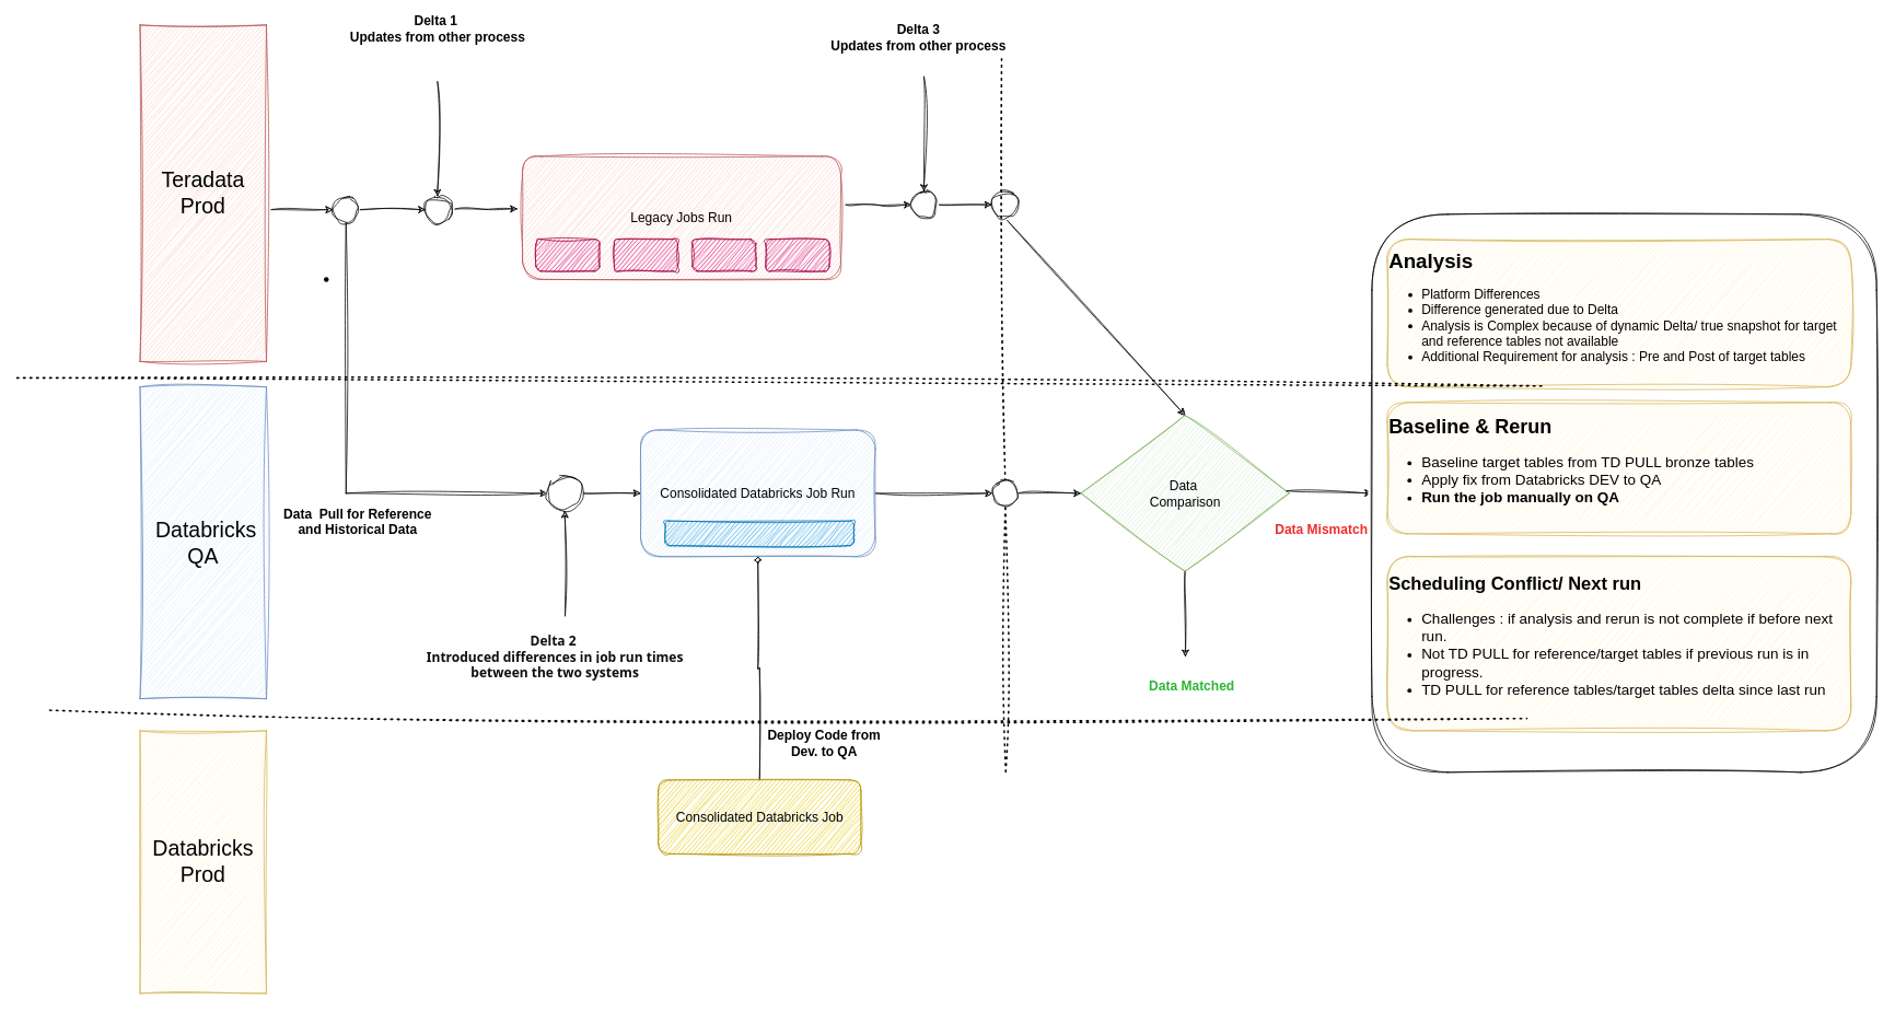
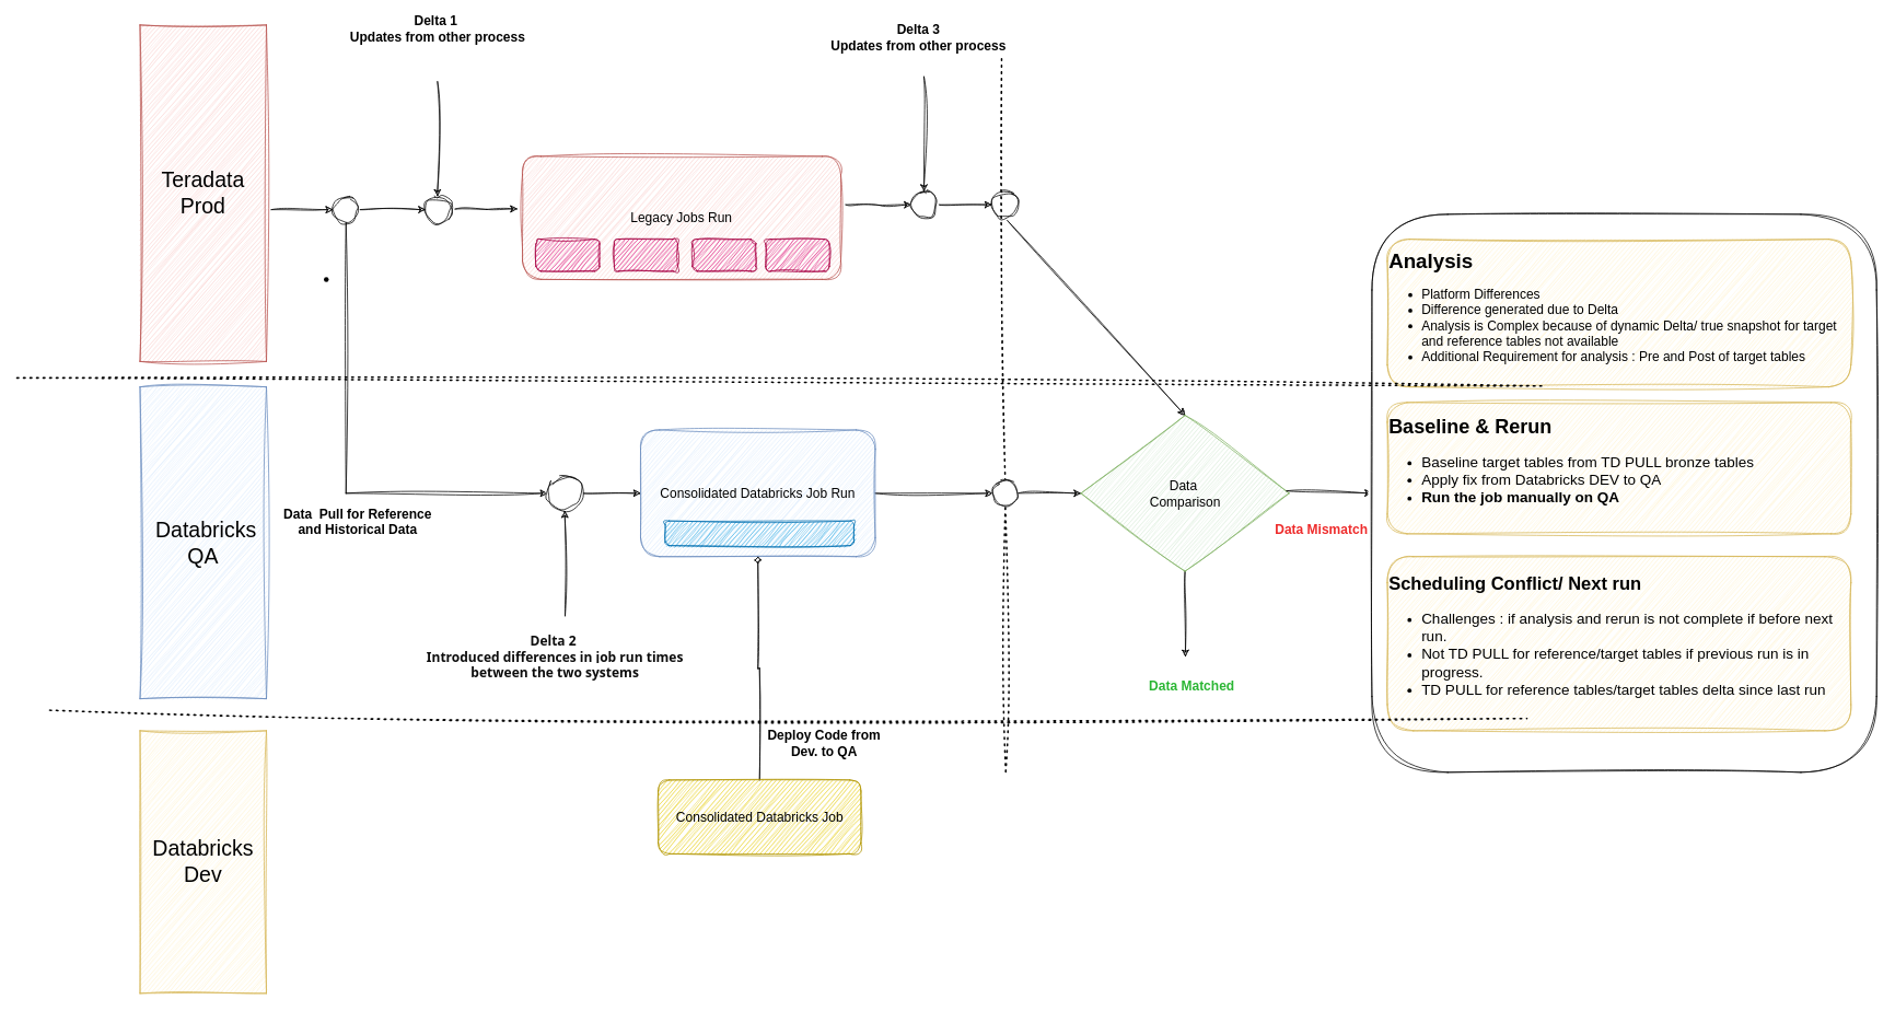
  <mxCell id="0" />
  <mxCell id="1" parent="0" />
  <mxCell id="2" value="Legacy Jobs Run" style="rounded=1;whiteSpace=wrap;html=1;sketch=1;hachureGap=4;jiggle=2;curveFitting=1;fillColor=#f8cecc;strokeColor=#b85450;fontSize=16;" vertex="1" parent="1"><mxGeometry x="636" y="190" width="388" height="150" as="geometry" /></mxCell>
  <mxCell id="3" style="edgeStyle=orthogonalEdgeStyle;rounded=0;sketch=1;hachureGap=4;jiggle=2;curveFitting=1;orthogonalLoop=1;jettySize=auto;html=1;exitX=1;exitY=0.5;exitDx=0;exitDy=0;fontSize=16;entryX=0;entryY=0.5;entryDx=0;entryDy=0;" edge="1" parent="1" source="4" target="43"><mxGeometry relative="1" as="geometry"><mxPoint x="1280" y="595" as="targetPoint" /></mxGeometry></mxCell>
  <mxCell id="4" value="Consolidated Databricks Job Run" style="rounded=1;whiteSpace=wrap;html=1;sketch=1;hachureGap=4;jiggle=2;curveFitting=1;fillColor=#dae8fc;strokeColor=#6c8ebf;fontSize=16;" vertex="1" parent="1"><mxGeometry x="780" y="523.44" width="286" height="154.37" as="geometry" /></mxCell>
  <mxCell id="5" value="" style="shape=waypoint;sketch=0;fillStyle=solid;size=6;pointerEvents=1;points=[];fillColor=none;resizable=0;rotatable=0;perimeter=centerPerimeter;snapToPoint=1;hachureGap=4;jiggle=2;curveFitting=1;fontSize=16;" vertex="1" parent="1"><mxGeometry x="387" y="330" width="20" height="20" as="geometry" /></mxCell>
  <mxCell id="6" style="edgeStyle=orthogonalEdgeStyle;rounded=0;sketch=1;hachureGap=4;jiggle=2;curveFitting=1;orthogonalLoop=1;jettySize=auto;html=1;exitX=0.5;exitY=1;exitDx=0;exitDy=0;entryX=0;entryY=0.5;entryDx=0;entryDy=0;fontSize=16;" edge="1" parent="1" source="8" target="27"><mxGeometry relative="1" as="geometry" /></mxCell>
  <mxCell id="7" style="edgeStyle=orthogonalEdgeStyle;rounded=0;sketch=1;hachureGap=4;jiggle=2;curveFitting=1;orthogonalLoop=1;jettySize=auto;html=1;exitX=1;exitY=0.5;exitDx=0;exitDy=0;entryX=0;entryY=0.5;entryDx=0;entryDy=0;fontSize=16;" edge="1" parent="1" source="8" target="13"><mxGeometry relative="1" as="geometry" /></mxCell>
  <mxCell id="8" value="" style="ellipse;whiteSpace=wrap;html=1;aspect=fixed;sketch=1;hachureGap=4;jiggle=2;curveFitting=1;fontSize=16;" vertex="1" parent="1"><mxGeometry x="405" y="239" width="32" height="32" as="geometry" /></mxCell>
  <mxCell id="9" value="" style="endArrow=classic;html=1;rounded=0;sketch=1;hachureGap=4;jiggle=2;curveFitting=1;entryX=0;entryY=0.5;entryDx=0;entryDy=0;fontSize=16;" edge="1" parent="1" target="8"><mxGeometry width="50" height="50" relative="1" as="geometry"><mxPoint x="330" y="255" as="sourcePoint" /><mxPoint x="333.5" y="260" as="targetPoint" /></mxGeometry></mxCell>
  <mxCell id="10" value="" style="endArrow=classic;html=1;rounded=0;sketch=1;hachureGap=4;jiggle=2;curveFitting=1;fontSize=16;" edge="1" parent="1"><mxGeometry width="50" height="50" relative="1" as="geometry"><mxPoint x="1125.33" y="93" as="sourcePoint" /><mxPoint x="1125.33" y="233" as="targetPoint" /></mxGeometry></mxCell>
  <mxCell id="11" value="Data&amp;nbsp; Pull for Reference and Historical Data&lt;div style=&quot;font-size: 16px;&quot;&gt;&amp;nbsp;&lt;/div&gt;" style="text;html=1;align=center;verticalAlign=middle;whiteSpace=wrap;rounded=0;fontSize=16;fontStyle=1" vertex="1" parent="1"><mxGeometry x="331" y="640" width="209" height="10" as="geometry" /></mxCell>
  <mxCell id="12" value="Delta 1&amp;nbsp;&lt;div style=&quot;font-size: 16px;&quot;&gt;Updates from other process&lt;/div&gt;" style="text;html=1;align=center;verticalAlign=middle;whiteSpace=wrap;rounded=0;fontSize=16;fontStyle=1" vertex="1" parent="1"><mxGeometry x="374" y="20" width="318" height="30" as="geometry" /></mxCell>
  <mxCell id="13" value="" style="ellipse;whiteSpace=wrap;html=1;aspect=fixed;sketch=1;hachureGap=4;jiggle=2;curveFitting=1;fontSize=16;" vertex="1" parent="1"><mxGeometry x="518" y="239" width="32" height="32" as="geometry" /></mxCell>
  <mxCell id="14" style="edgeStyle=orthogonalEdgeStyle;rounded=0;sketch=1;hachureGap=4;jiggle=2;curveFitting=1;orthogonalLoop=1;jettySize=auto;html=1;exitX=1;exitY=0.5;exitDx=0;exitDy=0;fontSize=16;" edge="1" parent="1"><mxGeometry relative="1" as="geometry"><mxPoint x="554" y="254.23" as="sourcePoint" /><mxPoint x="630" y="254" as="targetPoint" /></mxGeometry></mxCell>
  <mxCell id="15" style="edgeStyle=orthogonalEdgeStyle;rounded=0;sketch=1;hachureGap=4;jiggle=2;curveFitting=1;orthogonalLoop=1;jettySize=auto;html=1;entryX=0;entryY=0.5;entryDx=0;entryDy=0;fontSize=16;" edge="1" parent="1" target="23"><mxGeometry relative="1" as="geometry"><mxPoint x="1030" y="249" as="sourcePoint" /></mxGeometry></mxCell>
  <mxCell id="16" style="rounded=0;sketch=1;hachureGap=4;jiggle=2;curveFitting=1;orthogonalLoop=1;jettySize=auto;html=1;exitX=0.5;exitY=1;exitDx=0;exitDy=0;entryX=0.5;entryY=0;entryDx=0;entryDy=0;fontSize=16;" edge="1" parent="1" source="17" target="20"><mxGeometry relative="1" as="geometry" /></mxCell>
  <mxCell id="17" value="" style="ellipse;whiteSpace=wrap;html=1;aspect=fixed;sketch=1;hachureGap=4;jiggle=2;curveFitting=1;fontSize=16;" vertex="1" parent="1"><mxGeometry x="1208" y="233" width="32" height="32" as="geometry" /></mxCell>
  <mxCell id="18" style="edgeStyle=orthogonalEdgeStyle;rounded=0;sketch=1;hachureGap=4;jiggle=2;curveFitting=1;orthogonalLoop=1;jettySize=auto;html=1;exitX=1;exitY=0.5;exitDx=0;exitDy=0;entryX=0;entryY=0.5;entryDx=0;entryDy=0;fontSize=16;" edge="1" parent="1" source="43" target="20"><mxGeometry relative="1" as="geometry" /></mxCell>
  <mxCell id="19" style="rounded=0;sketch=1;hachureGap=4;jiggle=2;curveFitting=1;orthogonalLoop=1;jettySize=auto;html=1;exitX=0.5;exitY=1;exitDx=0;exitDy=0;fontSize=16;" edge="1" parent="1" source="20"><mxGeometry relative="1" as="geometry"><mxPoint x="1444" y="800" as="targetPoint" /></mxGeometry></mxCell>
  <mxCell id="20" value="&lt;font style=&quot;font-size: 16px;&quot;&gt;Data&amp;nbsp;&lt;/font&gt;&lt;div style=&quot;font-size: 16px;&quot;&gt;&lt;font style=&quot;font-size: 16px;&quot;&gt;Comparison&lt;/font&gt;&lt;/div&gt;" style="rhombus;whiteSpace=wrap;html=1;sketch=1;hachureGap=4;jiggle=2;curveFitting=1;fillColor=#d5e8d4;strokeColor=#82b366;fontSize=16;" vertex="1" parent="1"><mxGeometry x="1316.75" y="505.63" width="253.5" height="190" as="geometry" /></mxCell>
  <mxCell id="21" value="Delta 3&lt;div style=&quot;font-size: 16px;&quot;&gt;Updates from other process&lt;/div&gt;" style="text;html=1;align=center;verticalAlign=middle;whiteSpace=wrap;rounded=0;fontSize=16;fontStyle=1" vertex="1" parent="1"><mxGeometry x="960" y="30" width="318" height="30" as="geometry" /></mxCell>
  <mxCell id="22" style="edgeStyle=orthogonalEdgeStyle;rounded=0;sketch=1;hachureGap=4;jiggle=2;curveFitting=1;orthogonalLoop=1;jettySize=auto;html=1;exitX=1;exitY=0.5;exitDx=0;exitDy=0;entryX=0;entryY=0.5;entryDx=0;entryDy=0;fontSize=16;" edge="1" parent="1" source="23" target="17"><mxGeometry relative="1" as="geometry" /></mxCell>
  <mxCell id="23" value="" style="ellipse;whiteSpace=wrap;html=1;aspect=fixed;sketch=1;hachureGap=4;jiggle=2;curveFitting=1;fontSize=16;" vertex="1" parent="1"><mxGeometry x="1110" y="233" width="32" height="32" as="geometry" /></mxCell>
  <mxCell id="24" value="" style="endArrow=classic;html=1;rounded=0;sketch=1;hachureGap=4;jiggle=2;curveFitting=1;fontSize=16;" edge="1" parent="1"><mxGeometry width="50" height="50" relative="1" as="geometry"><mxPoint x="532.5" y="99" as="sourcePoint" /><mxPoint x="532.5" y="239" as="targetPoint" /></mxGeometry></mxCell>
  <mxCell id="25" value="&lt;font style=&quot;font-size: 16px;&quot;&gt;Data Matched&lt;/font&gt;" style="text;html=1;align=center;verticalAlign=middle;whiteSpace=wrap;rounded=0;fontSize=16;fontStyle=1;fontColor=#2bb634;" vertex="1" parent="1"><mxGeometry x="1292.25" y="820" width="320" height="30" as="geometry" /></mxCell>
  <mxCell id="26" style="edgeStyle=orthogonalEdgeStyle;rounded=0;sketch=1;hachureGap=4;jiggle=2;curveFitting=1;orthogonalLoop=1;jettySize=auto;html=1;exitX=1;exitY=0.5;exitDx=0;exitDy=0;fontSize=16;" edge="1" parent="1" source="27" target="4"><mxGeometry relative="1" as="geometry" /></mxCell>
  <mxCell id="27" value="" style="ellipse;whiteSpace=wrap;html=1;aspect=fixed;sketch=1;hachureGap=4;jiggle=2;curveFitting=1;fontSize=16;" vertex="1" parent="1"><mxGeometry x="666.5" y="579.5" width="42.25" height="42.25" as="geometry" /></mxCell>
  <mxCell id="28" value="&lt;span style=&quot;color: rgb(13, 13, 13); font-family: Söhne, ui-sans-serif, system-ui, -apple-system, &amp;quot;Segoe UI&amp;quot;, Roboto, Ubuntu, Cantarell, &amp;quot;Noto Sans&amp;quot;, sans-serif, &amp;quot;Helvetica Neue&amp;quot;, Arial, &amp;quot;Apple Color Emoji&amp;quot;, &amp;quot;Segoe UI Emoji&amp;quot;, &amp;quot;Segoe UI Symbol&amp;quot;, &amp;quot;Noto Color Emoji&amp;quot;; text-align: start; white-space-collapse: preserve; background-color: rgb(255, 255, 255); font-size: 16px;&quot;&gt;&lt;font style=&quot;font-size: 16px;&quot;&gt;Delta 2 &lt;/font&gt;&lt;/span&gt;&lt;div style=&quot;font-size: 16px;&quot;&gt;&lt;span style=&quot;color: rgb(13, 13, 13); font-family: Söhne, ui-sans-serif, system-ui, -apple-system, &amp;quot;Segoe UI&amp;quot;, Roboto, Ubuntu, Cantarell, &amp;quot;Noto Sans&amp;quot;, sans-serif, &amp;quot;Helvetica Neue&amp;quot;, Arial, &amp;quot;Apple Color Emoji&amp;quot;, &amp;quot;Segoe UI Emoji&amp;quot;, &amp;quot;Segoe UI Symbol&amp;quot;, &amp;quot;Noto Color Emoji&amp;quot;; text-align: start; white-space-collapse: preserve; background-color: rgb(255, 255, 255); font-size: 16px;&quot;&gt;&lt;font style=&quot;font-size: 16px;&quot;&gt;Introduced differences in job run times between the two systems&lt;/font&gt;&lt;/span&gt;&lt;/div&gt;" style="text;html=1;align=center;verticalAlign=middle;whiteSpace=wrap;rounded=0;fontSize=16;fontStyle=1" vertex="1" parent="1"><mxGeometry x="507.5" y="760" width="335.5" height="80" as="geometry" /></mxCell>
  <mxCell id="29" value="" style="endArrow=classic;html=1;rounded=0;sketch=1;hachureGap=4;jiggle=2;curveFitting=1;entryX=0.5;entryY=1;entryDx=0;entryDy=0;fontSize=16;" edge="1" parent="1" target="27"><mxGeometry width="50" height="50" relative="1" as="geometry"><mxPoint x="688" y="750" as="sourcePoint" /><mxPoint x="660" y="660" as="targetPoint" /></mxGeometry></mxCell>
  <mxCell id="30" style="rounded=0;sketch=1;hachureGap=4;jiggle=2;curveFitting=1;orthogonalLoop=1;jettySize=auto;html=1;exitX=1;exitY=0.5;exitDx=0;exitDy=0;fontSize=16;entryX=0;entryY=0.5;entryDx=0;entryDy=0;" edge="1" parent="1" target="32"><mxGeometry relative="1" as="geometry"><mxPoint x="1650" y="730" as="targetPoint" /><mxPoint x="1567.25" y="597.75" as="sourcePoint" /></mxGeometry></mxCell>
  <mxCell id="31" value="Data Mismatch" style="text;html=1;align=center;verticalAlign=middle;whiteSpace=wrap;rounded=0;fontSize=16;fontStyle=1;fontColor=#ee2b2b;" vertex="1" parent="1"><mxGeometry x="1450" y="630" width="320" height="30" as="geometry" /></mxCell>
  <mxCell id="32" value="" style="rounded=1;whiteSpace=wrap;html=1;sketch=1;hachureGap=4;jiggle=2;curveFitting=1;fontSize=16;" vertex="1" parent="1"><mxGeometry x="1671.25" y="260.63" width="615" height="680" as="geometry" /></mxCell>
  <mxCell id="33" value="&lt;font size=&quot;1&quot; style=&quot;&quot;&gt;&lt;b style=&quot;font-size: 25px;&quot;&gt;Analysis&lt;/b&gt;&lt;/font&gt;&lt;div style=&quot;font-size: 16px;&quot;&gt;&lt;ul&gt;&lt;li&gt;&lt;font style=&quot;font-size: 16px;&quot;&gt;Platform Differences&lt;/font&gt;&lt;/li&gt;&lt;li&gt;&lt;font style=&quot;font-size: 16px;&quot;&gt;Difference generated due to Delta&lt;/font&gt;&lt;/li&gt;&lt;li&gt;&lt;span style=&quot;background-color: initial; font-size: 16px;&quot;&gt;Analysis is&amp;nbsp;&lt;/span&gt;&lt;span style=&quot;background-color: initial; font-size: 16px;&quot;&gt;Complex because of dynamic Delta/ true snapshot for target and reference tables not available&lt;/span&gt;&lt;/li&gt;&lt;li&gt;&lt;span style=&quot;background-color: initial; font-size: 16px;&quot;&gt;Additional Requirement for analysis : Pre and Post of target tables&amp;nbsp;&lt;/span&gt;&lt;/li&gt;&lt;/ul&gt;&lt;/div&gt;" style="rounded=1;whiteSpace=wrap;html=1;sketch=1;hachureGap=4;jiggle=2;curveFitting=1;fontSize=16;fillColor=#fff2cc;strokeColor=#d6b656;align=left;" vertex="1" parent="1"><mxGeometry x="1690" y="291" width="565" height="180" as="geometry" /></mxCell>
  <mxCell id="34" value="&lt;b&gt;&lt;font style=&quot;font-size: 24px;&quot;&gt;Baseline &amp;amp; Rerun&lt;/font&gt;&lt;/b&gt;&lt;div style=&quot;font-size: 18px;&quot;&gt;&lt;ul&gt;&lt;li&gt;&lt;font style=&quot;font-size: 18px;&quot;&gt;Baseline target tables from TD PULL bronze tables&lt;/font&gt;&lt;/li&gt;&lt;li&gt;&lt;font style=&quot;font-size: 18px;&quot;&gt;Apply fix from Databricks DEV to QA&lt;/font&gt;&lt;/li&gt;&lt;li&gt;&lt;b&gt;Run the job manually on QA&lt;/b&gt;&lt;/li&gt;&lt;/ul&gt;&lt;/div&gt;" style="rounded=1;whiteSpace=wrap;html=1;sketch=1;hachureGap=4;jiggle=2;curveFitting=1;fontSize=16;fillColor=#fff2cc;strokeColor=#d6b656;align=left;" vertex="1" parent="1"><mxGeometry x="1690" y="490" width="565" height="160" as="geometry" /></mxCell>
  <mxCell id="35" value="&lt;b&gt;&lt;font style=&quot;font-size: 22px;&quot;&gt;Scheduling Conflict/ Next run&lt;/font&gt;&lt;/b&gt;&lt;div style=&quot;font-size: 18px;&quot;&gt;&lt;ul&gt;&lt;li&gt;&lt;font style=&quot;font-size: 18px;&quot;&gt;Challenges : if analysis and rerun is not complete if before next run.&lt;/font&gt;&lt;/li&gt;&lt;li&gt;&lt;font style=&quot;font-size: 18px;&quot;&gt;Not TD PULL for reference/target tables if previous run is in progress.&lt;/font&gt;&lt;/li&gt;&lt;li&gt;TD PULL for reference tables/target tables delta since last run&lt;/li&gt;&lt;/ul&gt;&lt;/div&gt;" style="rounded=1;whiteSpace=wrap;html=1;sketch=1;hachureGap=4;jiggle=2;curveFitting=1;fontSize=16;fillColor=#fff2cc;strokeColor=#d6b656;align=left;" vertex="1" parent="1"><mxGeometry x="1690" y="677.81" width="565" height="212.19" as="geometry" /></mxCell>
  <mxCell id="36" value="" style="rounded=1;whiteSpace=wrap;html=1;sketch=1;hachureGap=4;jiggle=2;curveFitting=1;fillColor=#d80073;fontColor=#ffffff;strokeColor=#A50040;fontSize=16;" vertex="1" parent="1"><mxGeometry x="652.5" y="291" width="77.5" height="39" as="geometry" /></mxCell>
  <mxCell id="37" value="" style="rounded=1;whiteSpace=wrap;html=1;sketch=1;hachureGap=4;jiggle=2;curveFitting=1;fillColor=#d80073;fontColor=#ffffff;strokeColor=#A50040;fontSize=16;" vertex="1" parent="1"><mxGeometry x="747.88" y="291" width="77.5" height="39" as="geometry" /></mxCell>
  <mxCell id="38" value="" style="rounded=1;whiteSpace=wrap;html=1;sketch=1;hachureGap=4;jiggle=2;curveFitting=1;fillColor=#d80073;fontColor=#ffffff;strokeColor=#A50040;fontSize=16;" vertex="1" parent="1"><mxGeometry x="843" y="291" width="77.5" height="39" as="geometry" /></mxCell>
  <mxCell id="39" value="" style="rounded=1;whiteSpace=wrap;html=1;sketch=1;hachureGap=4;jiggle=2;curveFitting=1;fillColor=#d80073;fontColor=#ffffff;strokeColor=#A50040;fontSize=16;" vertex="1" parent="1"><mxGeometry x="932.5" y="291" width="77.5" height="39" as="geometry" /></mxCell>
  <mxCell id="40" value="" style="rounded=1;whiteSpace=wrap;html=1;sketch=1;hachureGap=4;jiggle=2;curveFitting=1;fillColor=#1ba1e2;fontColor=#ffffff;strokeColor=#006EAF;fontSize=16;" vertex="1" parent="1"><mxGeometry x="810" y="634.37" width="230" height="30" as="geometry" /></mxCell>
  <mxCell id="41" value="" style="endArrow=none;dashed=1;html=1;dashPattern=1 3;strokeWidth=2;rounded=0;sketch=1;hachureGap=4;jiggle=2;curveFitting=1;" edge="1" parent="1" source="43"><mxGeometry width="50" height="50" relative="1" as="geometry"><mxPoint x="1230" y="830" as="sourcePoint" /><mxPoint x="1220" y="70" as="targetPoint" /></mxGeometry></mxCell>
  <mxCell id="42" value="" style="endArrow=none;dashed=1;html=1;dashPattern=1 3;strokeWidth=2;rounded=0;sketch=1;hachureGap=4;jiggle=2;curveFitting=1;" edge="1" parent="1" target="43"><mxGeometry width="50" height="50" relative="1" as="geometry"><mxPoint x="1225" y="940" as="sourcePoint" /><mxPoint x="1220" y="70" as="targetPoint" /></mxGeometry></mxCell>
  <mxCell id="43" value="" style="ellipse;whiteSpace=wrap;html=1;aspect=fixed;sketch=1;hachureGap=4;jiggle=2;curveFitting=1;fontSize=16;" vertex="1" parent="1"><mxGeometry x="1209" y="585.13" width="31" height="31" as="geometry" /></mxCell>
  <mxCell id="44" value="" style="endArrow=none;dashed=1;html=1;dashPattern=1 3;strokeWidth=2;rounded=0;sketch=1;hachureGap=4;jiggle=2;curveFitting=1;" edge="1" parent="1"><mxGeometry width="50" height="50" relative="1" as="geometry"><mxPoint x="20" y="460" as="sourcePoint" /><mxPoint x="1880" y="470" as="targetPoint" /></mxGeometry></mxCell>
  <mxCell id="45" value="" style="endArrow=none;dashed=1;html=1;dashPattern=1 3;strokeWidth=2;rounded=0;sketch=1;hachureGap=4;jiggle=2;curveFitting=1;fontSize=20;" edge="1" parent="1"><mxGeometry width="50" height="50" relative="1" as="geometry"><mxPoint x="60" y="865" as="sourcePoint" /><mxPoint x="1860" y="875" as="targetPoint" /></mxGeometry></mxCell>
  <mxCell id="46" style="edgeStyle=orthogonalEdgeStyle;rounded=0;sketch=1;hachureGap=4;jiggle=2;curveFitting=1;orthogonalLoop=1;jettySize=auto;html=1;exitX=0.5;exitY=0;exitDx=0;exitDy=0;entryX=0.5;entryY=1;entryDx=0;entryDy=0;endArrow=diamond;" edge="1" parent="1" source="47" target="4"><mxGeometry relative="1" as="geometry"><Array as="points"><mxPoint x="925" y="814" /><mxPoint x="923" y="814" /></Array></mxGeometry></mxCell>
  <mxCell id="47" value="&lt;span style=&quot;font-size: 16px;&quot;&gt;Consolidated Databricks Job&lt;/span&gt;" style="rounded=1;whiteSpace=wrap;html=1;sketch=1;hachureGap=4;jiggle=2;curveFitting=1;fillColor=#e3c800;fontColor=#000000;strokeColor=#B09500;" vertex="1" parent="1"><mxGeometry x="801.5" y="950" width="247" height="90" as="geometry" /></mxCell>
  <mxCell id="48" value="Deploy Code from Dev. to QA" style="text;html=1;align=center;verticalAlign=middle;whiteSpace=wrap;rounded=0;fontSize=16;fontStyle=1" vertex="1" parent="1"><mxGeometry x="920.5" y="890" width="166" height="30" as="geometry" /></mxCell>
  <mxCell id="49" value="&lt;font style=&quot;font-size: 26px;&quot;&gt;Teradata Prod&lt;/font&gt;" style="rounded=0;whiteSpace=wrap;html=1;sketch=1;hachureGap=4;jiggle=2;curveFitting=1;fillColor=#f8cecc;strokeColor=#b85450;" vertex="1" parent="1"><mxGeometry x="170" y="30" width="154" height="410" as="geometry" /></mxCell>
  <mxCell id="50" value="&lt;span style=&quot;font-size: 26px;&quot;&gt;&amp;nbsp;Databricks&lt;/span&gt;&lt;div&gt;&lt;span style=&quot;font-size: 26px;&quot;&gt;QA&lt;/span&gt;&lt;/div&gt;" style="rounded=0;whiteSpace=wrap;html=1;sketch=1;hachureGap=4;jiggle=2;curveFitting=1;fillColor=#dae8fc;strokeColor=#6c8ebf;" vertex="1" parent="1"><mxGeometry x="170" y="471" width="154" height="380" as="geometry" /></mxCell>
- <mxCell id="51" value="&lt;span style=&quot;font-size: 26px;&quot;&gt;Databricks&lt;/span&gt;&lt;div&gt;&lt;span style=&quot;font-size: 26px;&quot;&gt;Prod&lt;/span&gt;&lt;/div&gt;" style="rounded=0;whiteSpace=wrap;html=1;sketch=1;hachureGap=4;jiggle=2;curveFitting=1;fillColor=#fff2cc;strokeColor=#d6b656;" vertex="1" parent="1"><mxGeometry x="170" y="890" width="154" height="320" as="geometry" /></mxCell>
+ <mxCell id="51" value="&lt;span style=&quot;font-size: 26px;&quot;&gt;Databricks&lt;/span&gt;&lt;div&gt;&lt;span style=&quot;font-size: 26px;&quot;&gt;Dev&lt;/span&gt;&lt;/div&gt;" style="rounded=0;whiteSpace=wrap;html=1;sketch=1;hachureGap=4;jiggle=2;curveFitting=1;fillColor=#fff2cc;strokeColor=#d6b656;" vertex="1" parent="1"><mxGeometry x="170" y="890" width="154" height="320" as="geometry" /></mxCell>
